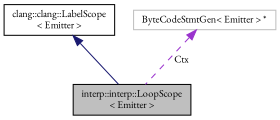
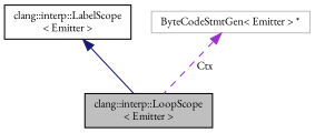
  digraph {
    fontname="EB Garamond"
    node [color=black fontname="EB Garamond" fontsize=10 shape=record]
    edge [dir=back fontname="EB Garamond" fontsize=10 labelfontname=Helvetica labelfontsize=10]
-   n1 [fillcolor=grey75 fontcolor=black height=0.2 label="interp::interp::LoopScope\l\< Emitter \>" style=filled width=0.4]
-   n2 [height=0.2 label="clang::clang::LabelScope\l\< Emitter \>" width=0.4]
+   n1 [fillcolor=grey75 fontcolor=black height=0.2 label="clang::interp::LoopScope\l\< Emitter \>" style=filled width=0.4]
+   n2 [height=0.2 label="clang::interp::LabelScope\l\< Emitter \>" width=0.4]
    n3 [color=grey75 height=0.2 label="ByteCodeStmtGen\< Emitter \> *" width=0.4]
    n2 -> n1 [color=midnightblue style=solid]
    n3 -> n1 [color=darkorchid3 label=" Ctx" style=dashed]
  }
